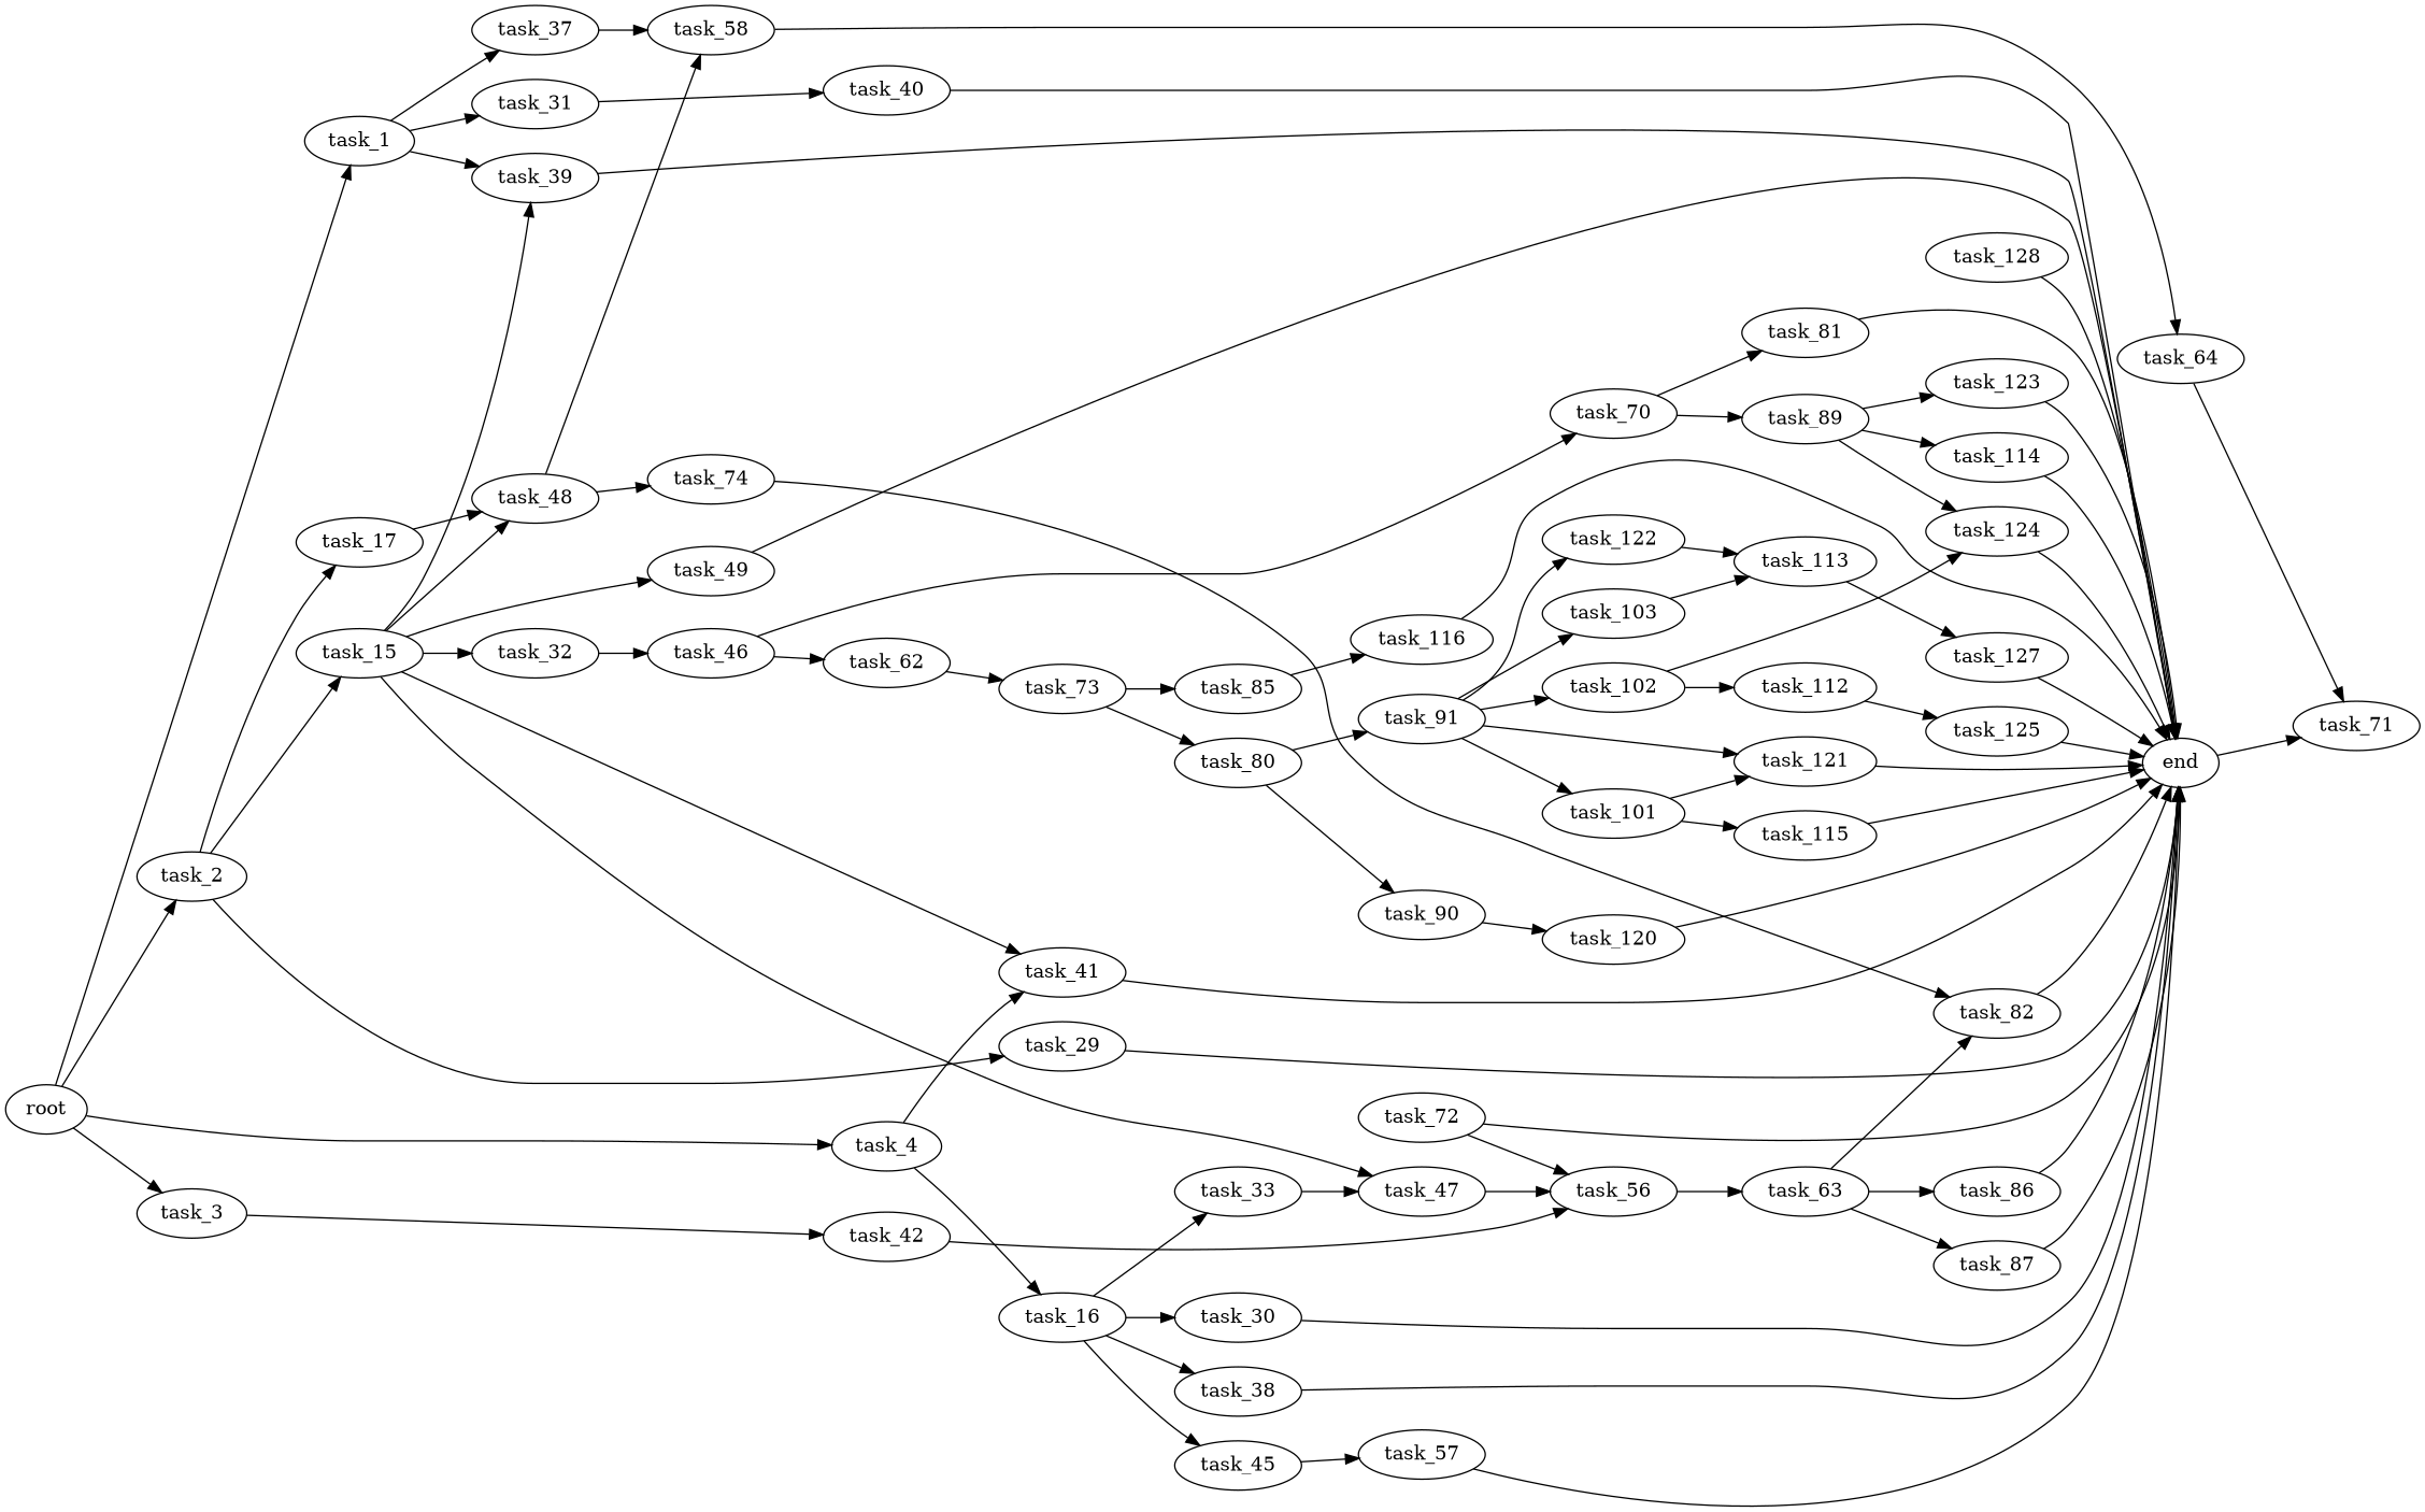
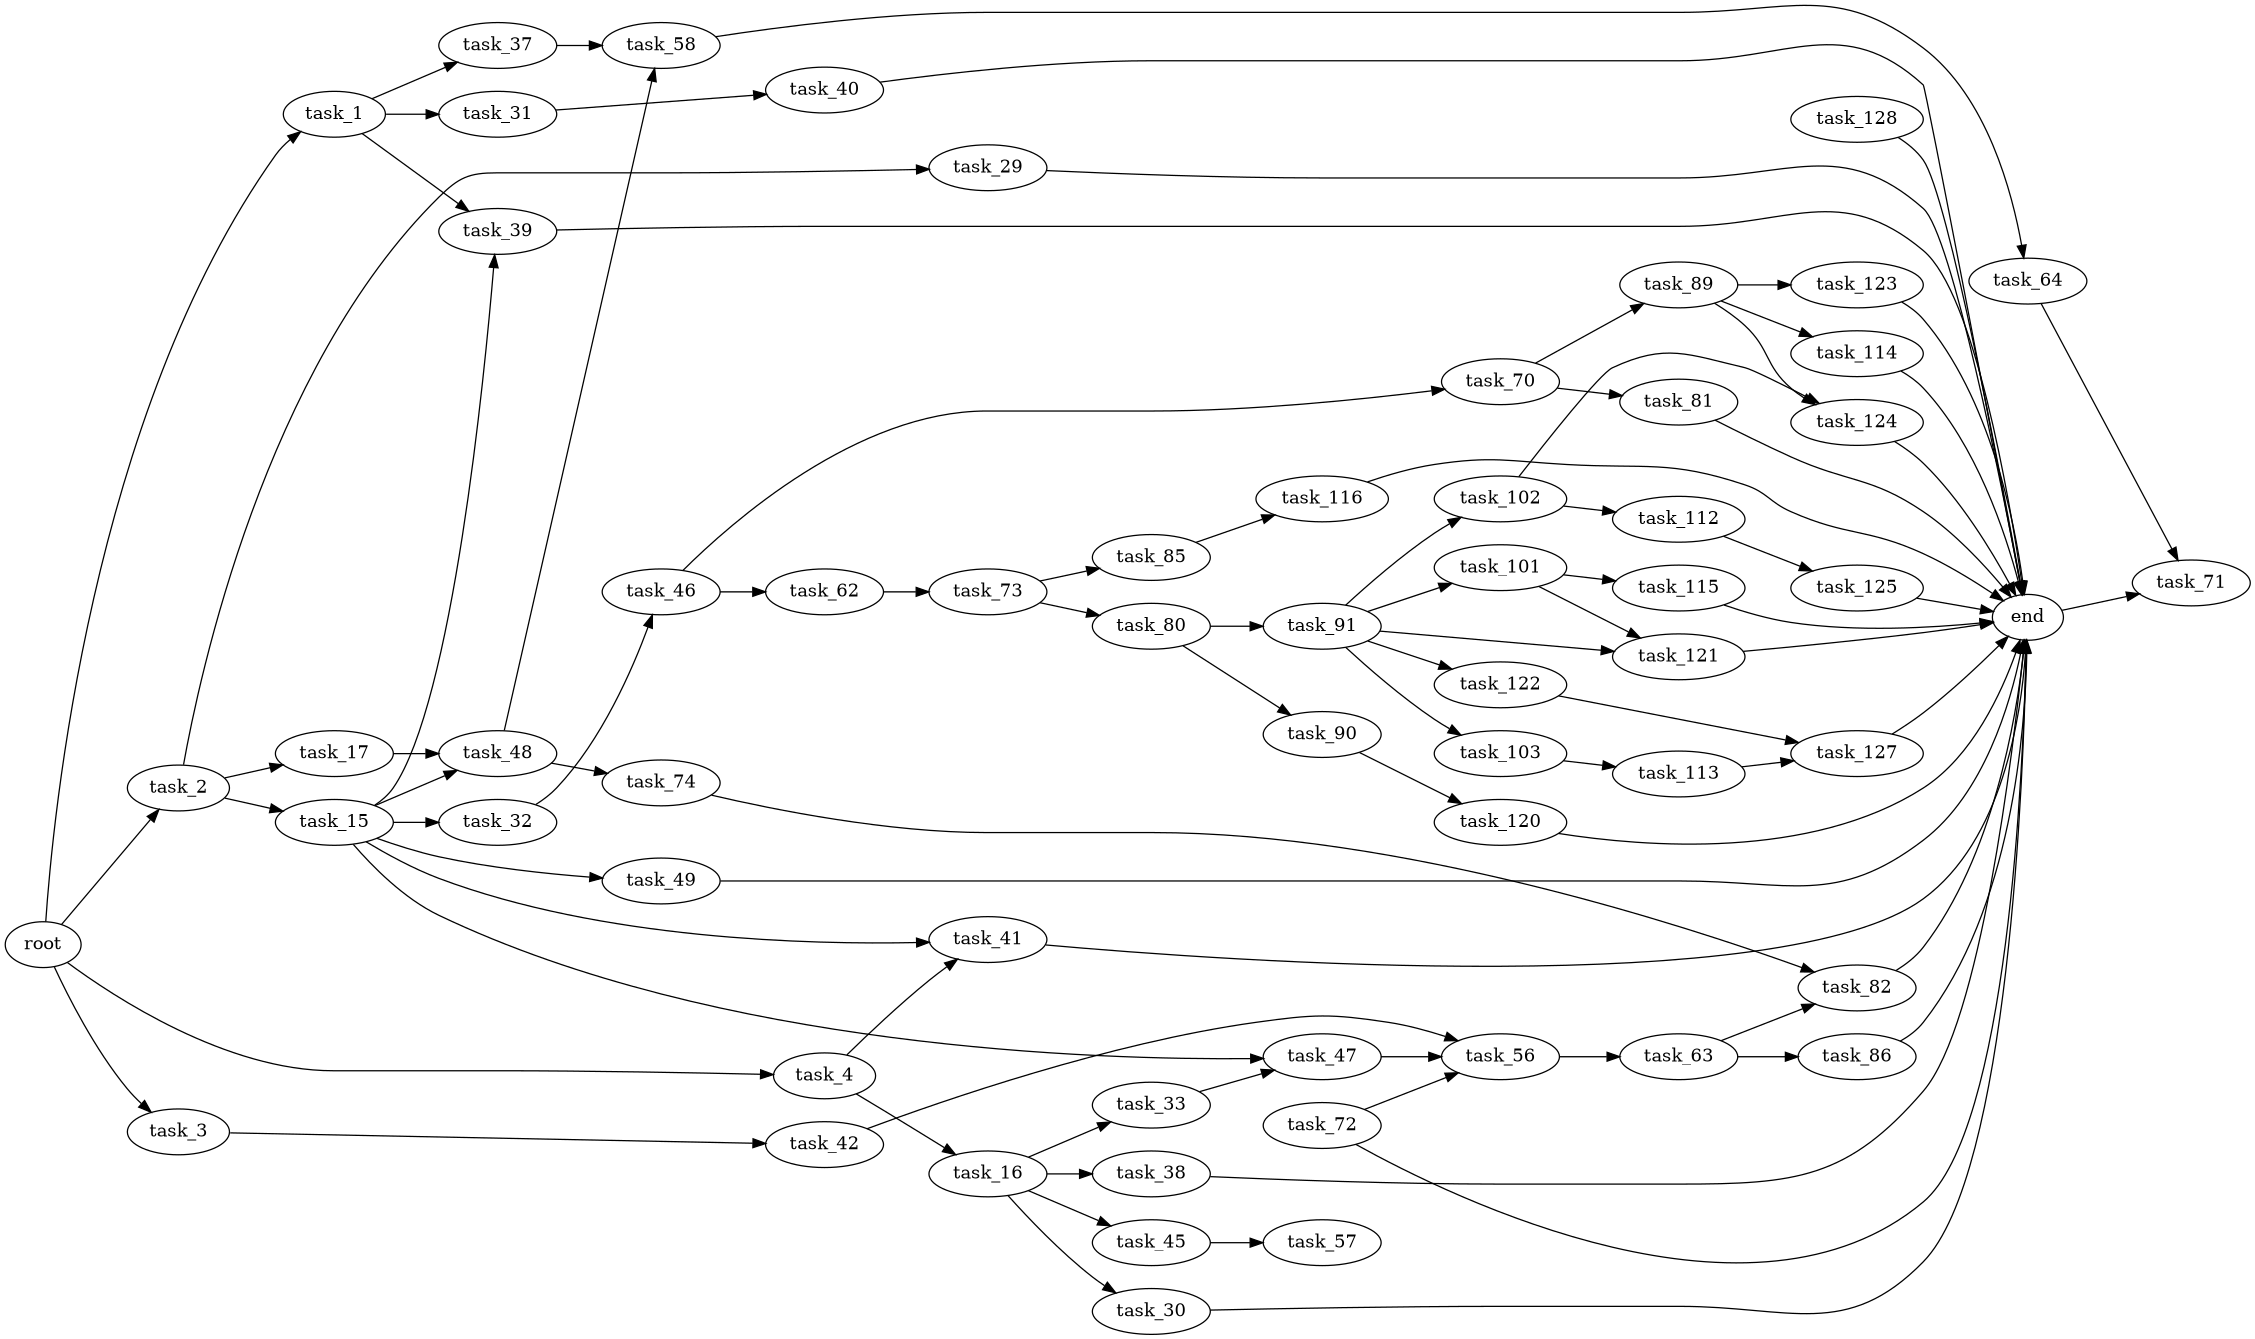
  digraph {
    rankdir=LR
    root
    task_1
    task_2
    task_3
    task_4
    task_31
    task_37
    task_39
    task_15
    task_17
    task_29
    task_42
    task_16
    task_41
    task_40
    task_58
    end
    task_32
    task_47
    task_48
    task_49
    task_56
    task_30
    task_33
    task_38
    task_45
    task_46
    task_74
    task_57
    task_71
    task_62
    task_70
    task_64
    task_63
    task_73
    task_81
    task_89
    task_82
    task_86
-   task_87
    task_72
    task_80
    task_85
    task_114
    task_123
    task_124
    task_90
    task_91
    task_116
    task_120
    task_101
    task_102
    task_103
    task_121
    task_122
    task_115
    task_112
    task_113
    task_127
    task_125
    task_128
    root -> task_1
    root -> task_2
    root -> task_3
    root -> task_4
    task_1 -> task_31
    task_1 -> task_37
    task_1 -> task_39
    task_2 -> task_15
    task_2 -> task_17
    task_2 -> task_29
    task_3 -> task_42
    task_4 -> task_16
    task_4 -> task_41
    task_31 -> task_40
    task_37 -> task_58
    task_39 -> end
    task_15 -> task_39
    task_15 -> task_41
    task_15 -> task_32
    task_15 -> task_47
    task_15 -> task_48
    task_15 -> task_49
    task_17 -> task_48
    task_29 -> end
    task_42 -> task_56
    task_16 -> task_30
    task_16 -> task_33
    task_16 -> task_38
    task_16 -> task_45
    task_41 -> end
    task_40 -> end
    task_58 -> task_64
    end -> task_71
    task_32 -> task_46
    task_47 -> task_56
    task_48 -> task_58
    task_48 -> task_74
    task_49 -> end
    task_56 -> task_63
    task_30 -> end
    task_33 -> task_47
    task_38 -> end
    task_45 -> task_57
    task_46 -> task_62
    task_46 -> task_70
    task_74 -> task_82
-   task_57 -> end
    task_62 -> task_73
    task_70 -> task_81
    task_70 -> task_89
    task_64 -> task_71
    task_63 -> task_82
    task_63 -> task_86
-   task_63 -> task_87
    task_73 -> task_80
    task_73 -> task_85
    task_81 -> end
    task_89 -> task_114
    task_89 -> task_123
    task_89 -> task_124
    task_82 -> end
    task_86 -> end
-   task_87 -> end
    task_72 -> end
    task_72 -> task_56
    task_80 -> task_90
    task_80 -> task_91
    task_85 -> task_116
    task_114 -> end
    task_123 -> end
    task_124 -> end
    task_90 -> task_120
    task_91 -> task_101
    task_91 -> task_102
    task_91 -> task_103
    task_91 -> task_121
    task_91 -> task_122
    task_116 -> end
    task_120 -> end
    task_101 -> task_121
    task_101 -> task_115
    task_102 -> task_124
    task_102 -> task_112
    task_103 -> task_113
    task_121 -> end
-   task_122 -> task_113
+   task_122 -> task_127
    task_115 -> end
    task_112 -> task_125
    task_113 -> task_127
    task_127 -> end
    task_125 -> end
    task_128 -> end
  }
